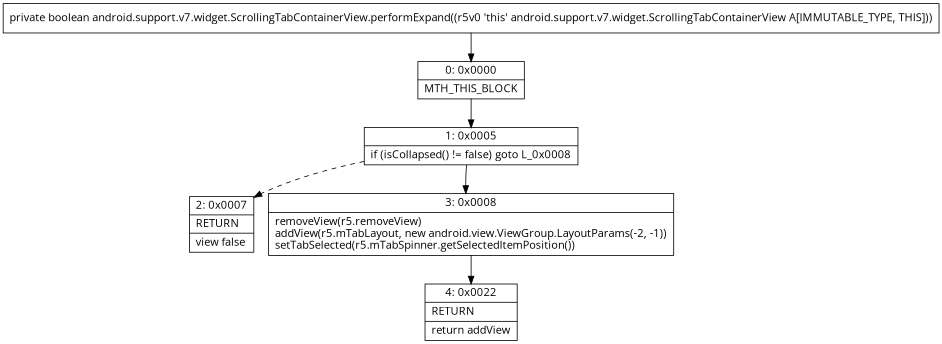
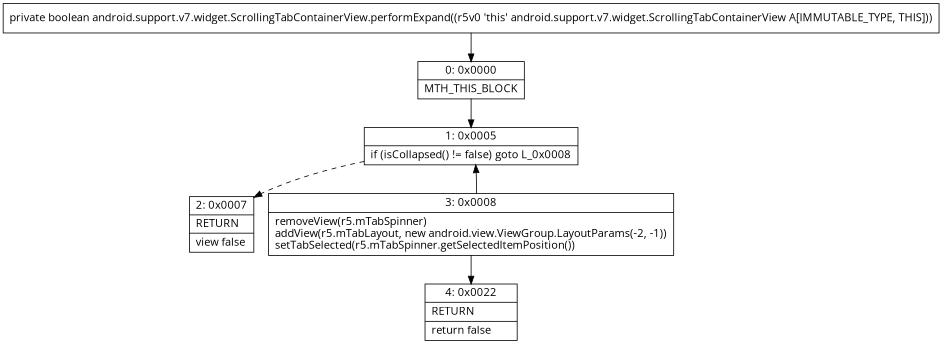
  digraph {
    fontname="Open Sans"
    node [fontname="Open Sans" shape=record]
    edge [fontname="Open Sans"]
    n1 [label="{0\:\ 0x0000|MTH_THIS_BLOCK\l}"]
    n2 [label="{1\:\ 0x0005|if (isCollapsed() != false) goto L_0x0008\l}"]
    n3 [label="{2\:\ 0x0007|RETURN\l|view false\l}"]
-   n4 [label="{3\:\ 0x0008|removeView(r5.removeView)\laddView(r5.mTabLayout, new android.view.ViewGroup.LayoutParams(\-2, \-1))\lsetTabSelected(r5.mTabSpinner.getSelectedItemPosition())\l}"]
-   n5 [label="{4\:\ 0x0022|RETURN\l|return addView\l}"]
+   n4 [label="{3\:\ 0x0008|removeView(r5.mTabSpinner)\laddView(r5.mTabLayout, new android.view.ViewGroup.LayoutParams(\-2, \-1))\lsetTabSelected(r5.mTabSpinner.getSelectedItemPosition())\l}"]
+   n5 [label="{4\:\ 0x0022|RETURN\l|return false\l}"]
    n6 [label="{private boolean android.support.v7.widget.ScrollingTabContainerView.performExpand((r5v0 'this' android.support.v7.widget.ScrollingTabContainerView A[IMMUTABLE_TYPE, THIS])) }"]
    n1 -> n2
    n2 -> n3 [style=dashed]
-   n2 -> n4
+   n4 -> n2
    n4 -> n5
    n6 -> n1
  }
